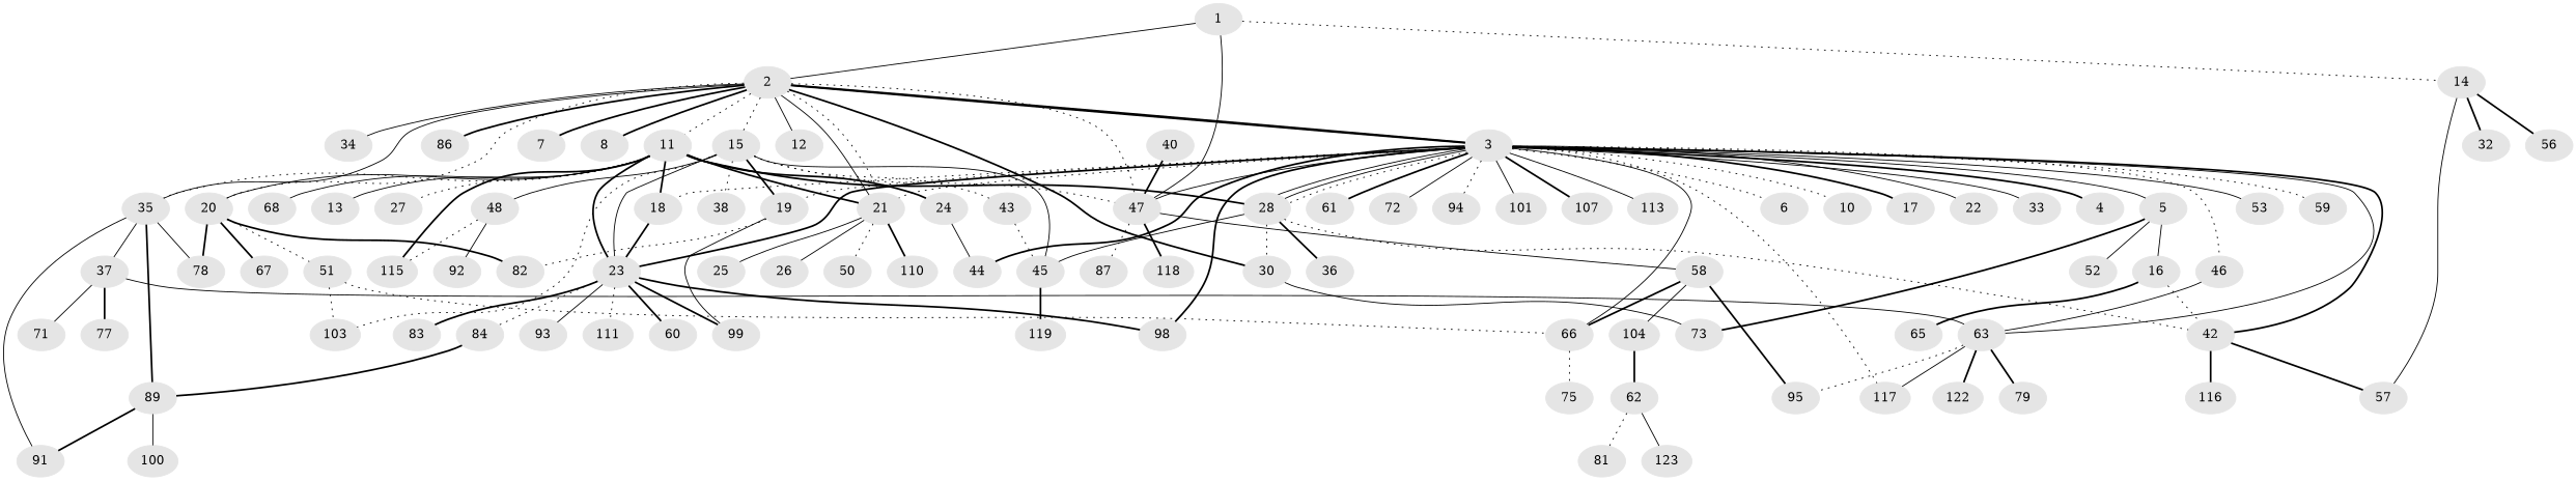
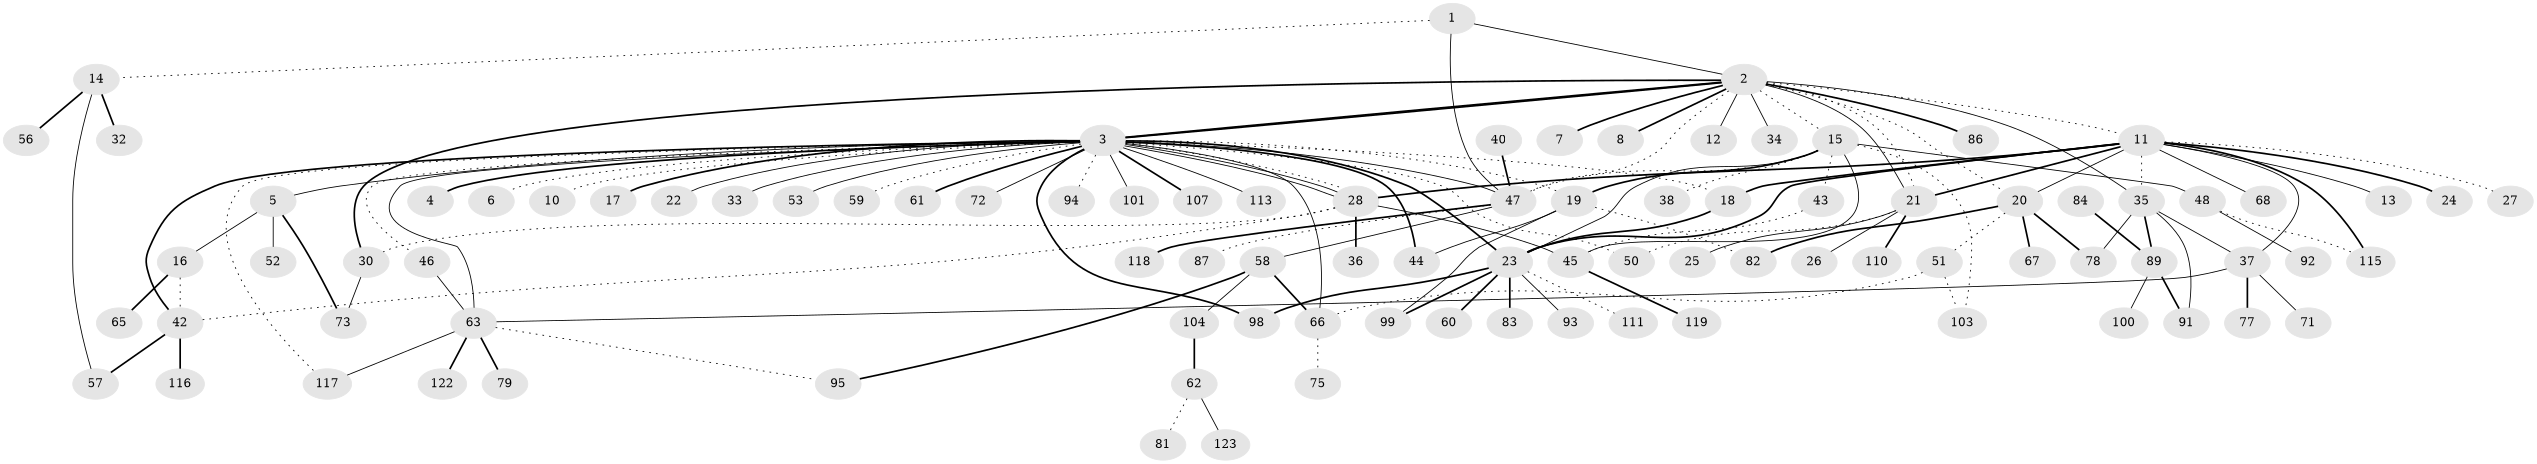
  graph {
    node [color=gray90 style=filled]
    edge [style=bold]
    1 [super="+9"]
    2 [super="+29"]
    14 [super="+120"]
    47 [super="+49"]
    3 [super="+97"]
    7
    8
    11 [super="+88"]
    12
    15 [super="+41"]
    20 [super="+31"]
    21 [super="+61"]
    30
    34
    35 [super="+39"]
    86
    32
    56
    57 [super="+121"]
    58 [super="+102"]
    87
    118
    4
    5
    6
    10
    17
    18
    19 [super="+70"]
    22 [super="+90"]
    23 [super="+96"]
    28 [super="+54"]
    33
    42 [super="+105"]
    44
    46
    53
    59
    63 [super="+106"]
    66
    n41 [label=61]
    72
    94
    98
    101
    107
    113
    117
    13
    24 [super="+109"]
    27 [super="+112"]
    37 [super="+55"]
    68
    115 [super="+124"]
    38 [super="+80"]
    43
    45 [super="+85"]
    48
    103
    82
    51
    67
    78
    25
    26
    50
    110
    73
    89 [super="+114"]
    91
    16 [super="+64"]
    52 [super="+108"]
    99
    60
    83
    84
    93
    111
    36
    40
    116
    95
    79
    122
    75
    65
    71 [super="+76"]
    77
    119
    92
    100
    104
    62 [super="+74"]
    81
    123
    1 -- 2 [style=solid]
    1 -- 14 [style=dotted]
    1 -- 47 [style=solid]
    2 -- 47 [style=dotted]
    2 -- 3
    2 -- 3
    2 -- 7
    2 -- 8
    2 -- 11 [style=dotted]
    2 -- 12 [style=solid]
    2 -- 15 [style=dotted]
    2 -- 20 [style=dotted]
    2 -- 21 [style=solid]
    2 -- 21 [style=dotted]
    2 -- 30
    2 -- 34 [style=solid]
    2 -- 35 [style=solid]
    2 -- 86
    14 -- 32
    14 -- 56
    14 -- 57 [style=solid]
    47 -- 58 [style=solid]
    47 -- 87 [style=dotted]
    47 -- 118
    3 -- 47 [style=solid weight=2]
-   3 -- 21 [style=dotted]
+   3 -- 50 [style=dotted]
    3 -- 4
    3 -- 5 [style=solid]
    3 -- 6 [style=dotted]
    3 -- 10 [style=dotted]
    3 -- 17
    3 -- 18 [style=dotted]
    3 -- 19 [style=dotted]
    3 -- 22 [style=solid]
    3 -- 23
    3 -- 28 [style=solid weight=2]
    3 -- 28 [style=solid]
    3 -- 28 [style=dotted]
    3 -- 33 [style=solid]
    3 -- 42
    3 -- 44
    3 -- 46 [style=dotted]
    3 -- 53 [style=solid]
    3 -- 59 [style=dotted]
    3 -- 63 [style=solid]
    3 -- 66 [style=solid]
    3 -- n41
    3 -- 72 [style=solid]
    3 -- 94 [style=dotted]
    3 -- 98
    3 -- 101 [style=solid]
    3 -- 107
    3 -- 113 [style=solid]
    3 -- 117 [style=dotted]
    11 -- 20 [style=solid]
    11 -- 21
    11 -- 35 [style=dotted]
    11 -- 18
    11 -- 23
    11 -- 28
    11 -- 13 [style=solid]
    11 -- 24
    11 -- 27 [style=dotted]
+   11 -- 37 [style=solid]
    11 -- 68 [style=solid]
    11 -- 115
    15 -- 47 [style=dotted]
    15 -- 19
    15 -- 23 [style=solid]
    15 -- 38 [style=dotted]
    15 -- 43 [style=dotted]
    15 -- 45 [style=solid]
    15 -- 48 [style=solid]
    15 -- 103 [style=dotted]
    20 -- 82
    20 -- 51 [style=dotted]
    20 -- 67
    20 -- 78
    21 -- 25 [style=solid]
    21 -- 26 [style=solid]
    21 -- 50 [style=dotted]
    21 -- 110
    30 -- 73 [style=solid]
    35 -- 37 [style=solid]
    35 -- 78 [style=solid]
    35 -- 89
    35 -- 91 [style=solid]
    58 -- 66
    58 -- 95
    58 -- 104 [style=solid]
    5 -- 73
    5 -- 16 [style=solid]
    5 -- 52 [style=solid]
    18 -- 23
    19 -- 82 [style=dotted]
    19 -- 99 [style=solid]
    23 -- 98
    23 -- 99
    23 -- 60
    23 -- 83
-   23 -- 84 [style=dotted]
    23 -- 93 [style=solid]
    23 -- 111 [style=dotted]
    28 -- 30 [style=dotted]
    28 -- 42 [style=dotted]
    28 -- 45 [style=solid]
    28 -- 36
    42 -- 57
    42 -- 116
    46 -- 63 [style=solid]
    63 -- 117 [style=solid]
    63 -- 95 [style=dotted]
    63 -- 79
    63 -- 122
    66 -- 75 [style=dotted]
-   24 -- 44 [style=solid]
+   19 -- 44 [style=solid]
    37 -- 63 [style=solid]
    37 -- 71 [style=solid]
    37 -- 77
    43 -- 45 [style=dotted]
    45 -- 119
    48 -- 115 [style=dotted]
    48 -- 92 [style=solid]
    51 -- 66 [style=dotted]
    51 -- 103 [style=dotted]
    89 -- 91
    89 -- 100 [style=solid]
    16 -- 42 [style=dotted]
    16 -- 65
    84 -- 89
    40 -- 47
    104 -- 62
    62 -- 81 [style=dotted]
    62 -- 123 [style=solid]
  }
